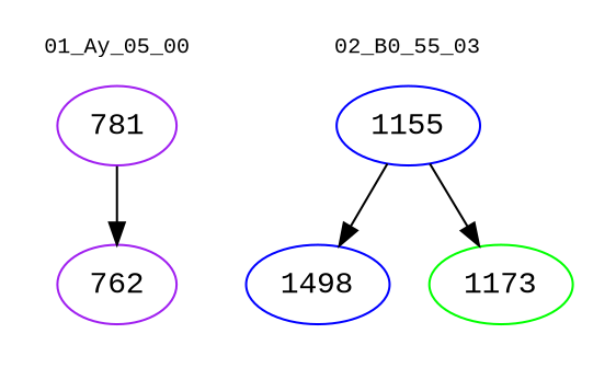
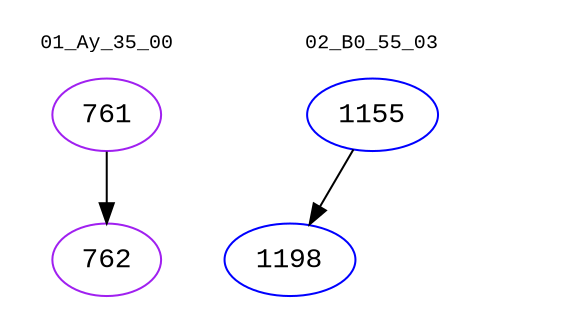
  digraph {
    fontname="Liberation Mono"
    node [color=purple fontname="Liberation Mono"]
    edge [color=black fontname="Liberation Mono"]
-   n1 [label=781]
+   n1 [label=761]
    n2 [label=762]
    n3 [color=blue label=1155]
-   n4 [color=blue label=1498]
-   n5 [color=green label=1173]
+   n4 [color=blue label=1198]
    subgraph cluster_1 {
      color=white
      fontsize=10
-     label="01_Ay_05_00"
+     label="01_Ay_35_00"
      n1
      n2
    }
    subgraph cluster_2 {
      color=white
      fontsize=10
      label="02_B0_55_03"
      n3
      n4
-     n5
    }
    n1 -> n2
    n3 -> n4
-   n3 -> n5
  }
